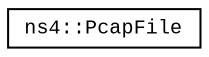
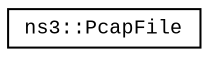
  digraph {
    rankdir=LR
    fontname="Liberation Mono"
-   n1 [color=black fillcolor=white fontname="Liberation Mono" fontsize=10 height=0.2 label="ns4::PcapFile" shape=record style=filled width=0.4]
+   n1 [color=black fillcolor=white fontname="Liberation Mono" fontsize=10 height=0.2 label="ns3::PcapFile" shape=record style=filled width=0.4]
  }
